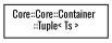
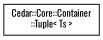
  digraph {
    rankdir=TB
    fontname=Oswald
-   n1 [color=black fillcolor=white fontname=Oswald fontsize=10 height=0.2 label="Core::Core::Container\l::Tuple\< Ts \>" shape=record style=filled width=0.4]
+   n1 [color=black fillcolor=white fontname=Oswald fontsize=10 height=0.2 label="Cedar::Core::Container\l::Tuple\< Ts \>" shape=record style=filled width=0.4]
  }
